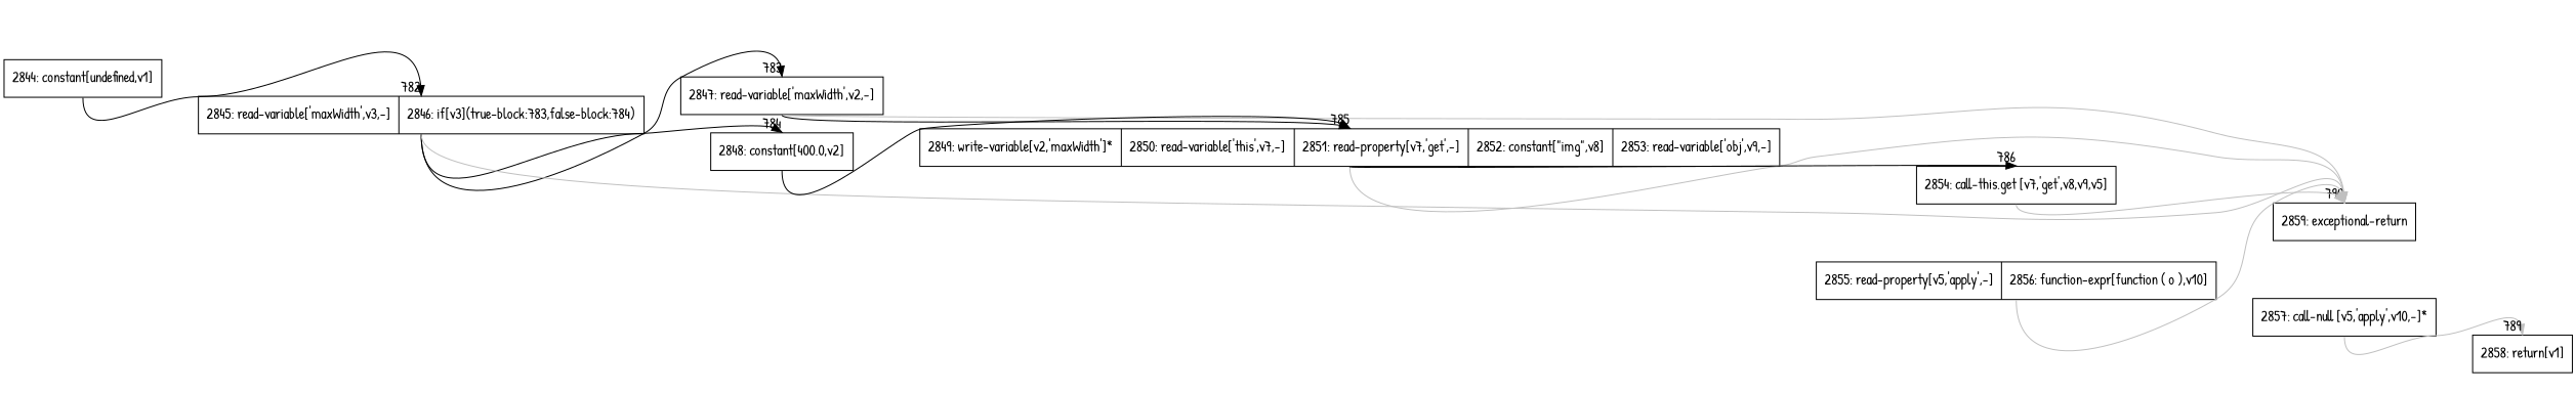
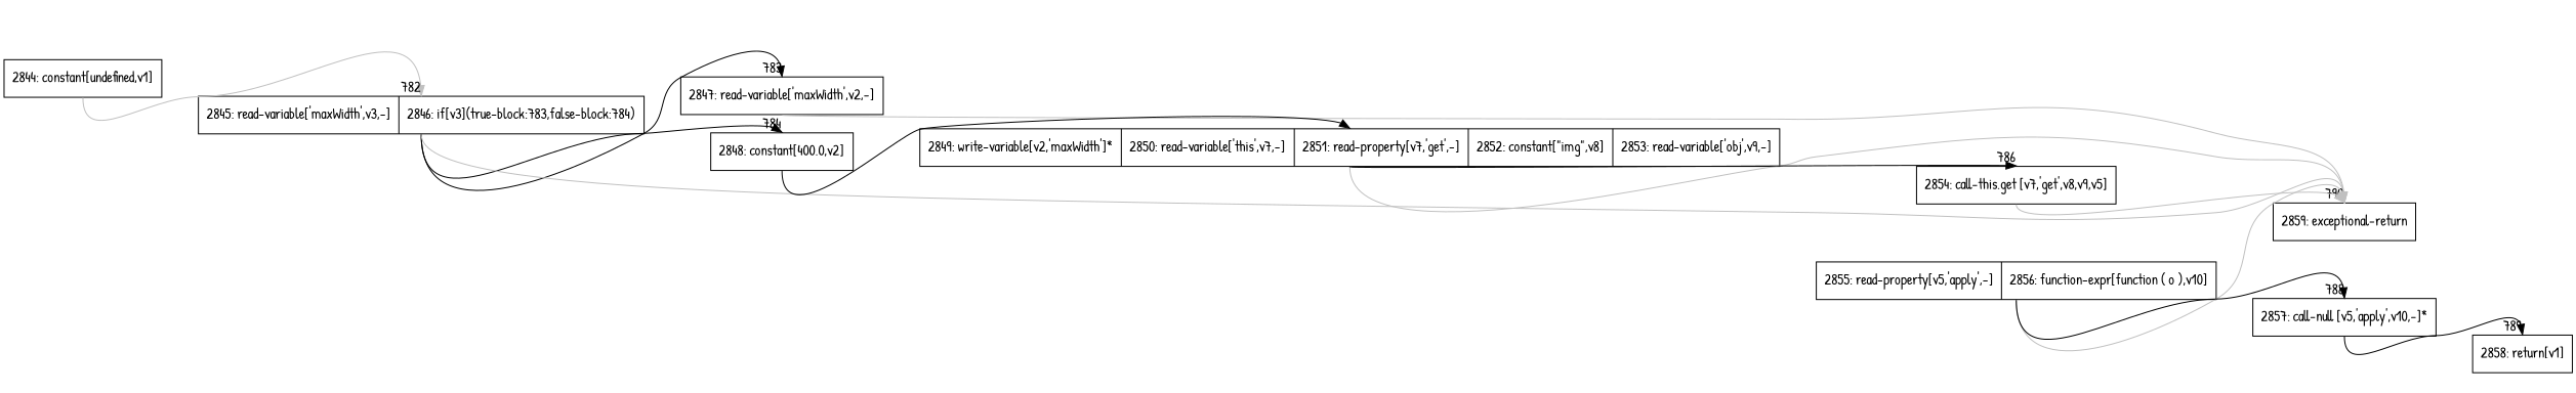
  digraph {
    fontname="Patrick Hand"
    rankdir=LR
    node [fontname="Patrick Hand" shape=record]
    edge [fontname="Patrick Hand" headport=n tailport=s]
    n1 [label="{2844: constant[undefined,v1]}"]
    n2 [label="{2845: read-variable['maxWidth',v3,-]|2846: if[v3](true-block:783,false-block:784)}"]
    n3 [label="{2847: read-variable['maxWidth',v2,-]}"]
    n4 [label="{2848: constant[400.0,v2]}"]
    n5 [label="{2859: exceptional-return}"]
    n6 [label="{2849: write-variable[v2,'maxWidth']*|2850: read-variable['this',v7,-]|2851: read-property[v7,'get',-]|2852: constant[\"img\",v8]|2853: read-variable['obj',v9,-]}"]
    n7 [label="{2854: call-this.get [v7,'get',v8,v9,v5]}"]
    n8 [label="{2855: read-property[v5,'apply',-]|2856: function-expr[function ( o ),v10]}"]
    n9 [label="{2857: call-null [v5,'apply',v10,-]*}"]
    n10 [label="{2858: return[v1]}"]
-   n1 -> n2 [headlabel="      782"]
+   n1 -> n2 [headlabel="      782" color=gray]
    n2 -> n3 [headlabel="      783"]
    n2 -> n4 [headlabel="      784"]
    n2 -> n5 [color=gray headlabel="      790"]
    n3 -> n5 [color=gray]
-   n3 -> n6 [headlabel="      785"]
    n4 -> n6
    n6 -> n5 [color=gray]
    n6 -> n7 [headlabel="      786"]
    n7 -> n5 [color=gray]
    n8 -> n5 [color=gray]
-   n9 -> n10 [headlabel="      789" color=gray]
+   n8 -> n9 [headlabel="      788"]
+   n9 -> n10 [headlabel="      789"]
  }
